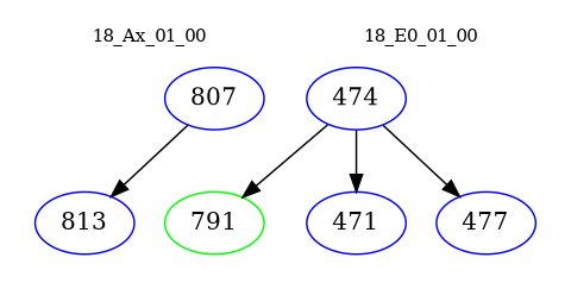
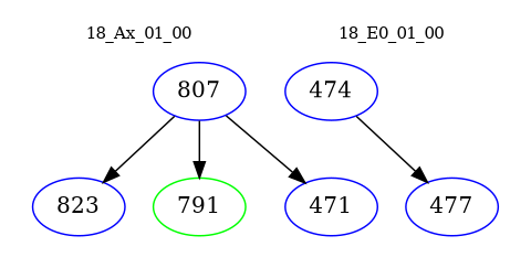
  digraph {
    node [color=blue]
    edge [color=black]
    n1 [label=807]
    n2 [color=green label=791]
-   n3 [label=813]
+   n3 [label=823]
    n4 [label=474]
    n5 [label=471]
    n6 [label=477]
    subgraph cluster_1 {
      color=white
      fontsize=10
      label="18_Ax_01_00"
      n1
      n2
      n3
    }
    subgraph cluster_2 {
      color=white
      fontsize=10
      label="18_E0_01_00"
      n4
      n5
      n6
    }
-   n4 -> n2
+   n1 -> n2
    n1 -> n3
-   n4 -> n5
+   n1 -> n5
    n4 -> n6
  }
